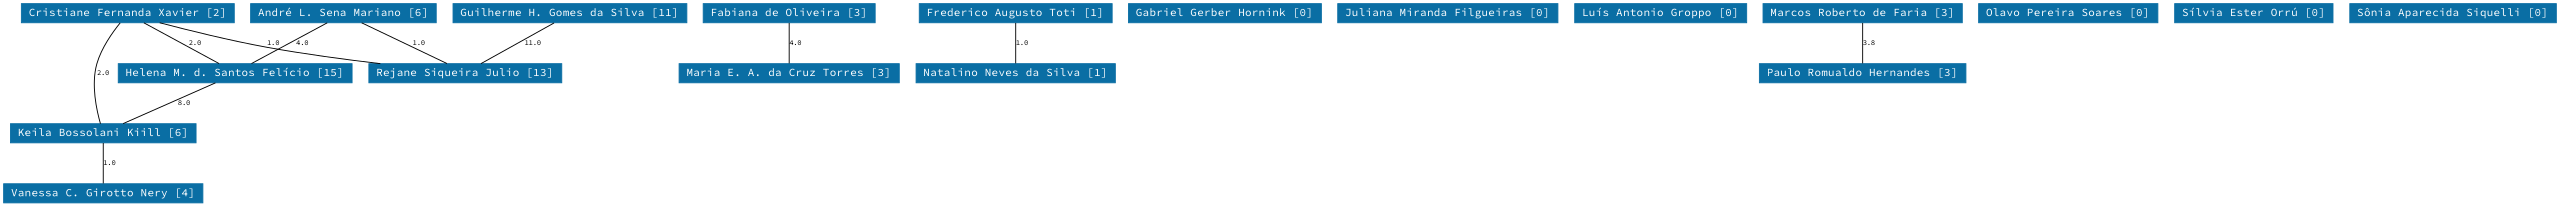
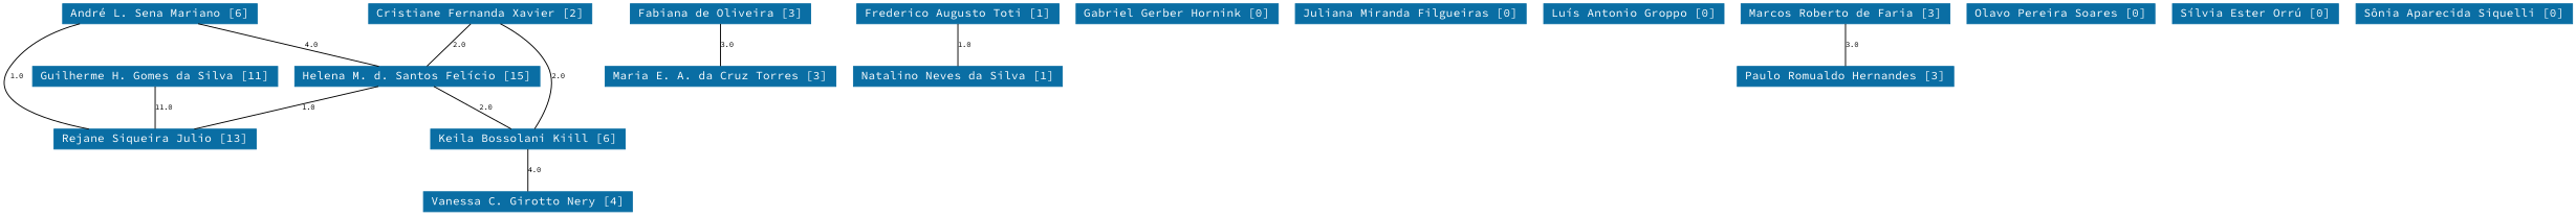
  strict graph {
    fontname="Source Code Pro"
    node [color="#0A6EA4" fontcolor="#FFFFFF" fontname="Source Code Pro" fontsize=12 shape=rectangle style=filled]
    edge [fontname="Source Code Pro" fontsize=8]
    n1 [height=0.29167 label="André L. Sena Mariano [6]" width=2.0278]
    n2 [height=0.29167 label="Helena M. d. Santos Felício [15]" width=2.375]
    n3 [height=0.29167 label="Rejane Siqueira Julio [13]" width=1.9306]
    n4 [height=0.29167 label="Keila Bossolani Kiill [6]" width=1.8194]
    n5 [height=0.29167 label="Vanessa C. Girotto Nery [4]" width=2.0694]
    n6 [height=0.29167 label="Cristiane Fernanda Xavier [2]" width=2.1944]
    n7 [height=0.29167 label="Fabiana de Oliveira [3]" width=1.7361]
    n8 [height=0.29167 label="Maria E. A. da Cruz Torres [3]" width=2.2778]
    n9 [height=0.29167 label="Frederico Augusto Toti [1]" width=1.9861]
    n10 [height=0.29167 label="Natalino Neves da Silva [1]" width=2.0278]
    n11 [height=0.29167 label="Gabriel Gerber Hornink [0]" width=2.0694]
    n12 [height=0.29167 label="Guilherme H. Gomes da Silva [11]" width=2.5417]
    n13 [height=0.29167 label="Juliana Miranda Filgueiras [0]" width=2.1944]
    n14 [height=0.29167 label="Luís Antonio Groppo [0]" width=1.8889]
    n15 [height=0.29167 label="Marcos Roberto de Faria [3]" width=2.0972]
    n16 [height=0.29167 label="Paulo Romualdo Hernandes [3]" width=2.3194]
    n17 [height=0.29167 label="Olavo Pereira Soares [0]" width=1.8333]
    n18 [height=0.29167 label="Sílvia Ester Orrú [0]" width=1.5694]
    n19 [height=0.29167 label="Sônia Aparecida Siquelli [0]" width=2.0972]
    n1 -- n2 [label=4.0]
    n1 -- n3 [label=1.0]
-   n6 -- n3 [label=1.0]
-   n2 -- n4 [label=8.0]
-   n4 -- n5 [label=1.0]
+   n2 -- n3 [label=1.0]
+   n2 -- n4 [label=2.0]
+   n4 -- n5 [label=4.0]
    n6 -- n2 [label=2.0]
    n6 -- n4 [label=2.0]
-   n7 -- n8 [label=4.0]
+   n7 -- n8 [label=3.0]
    n9 -- n10 [label=1.0]
    n12 -- n3 [label=11.0]
-   n15 -- n16 [label=3.8]
+   n15 -- n16 [label=3.0]
  }
